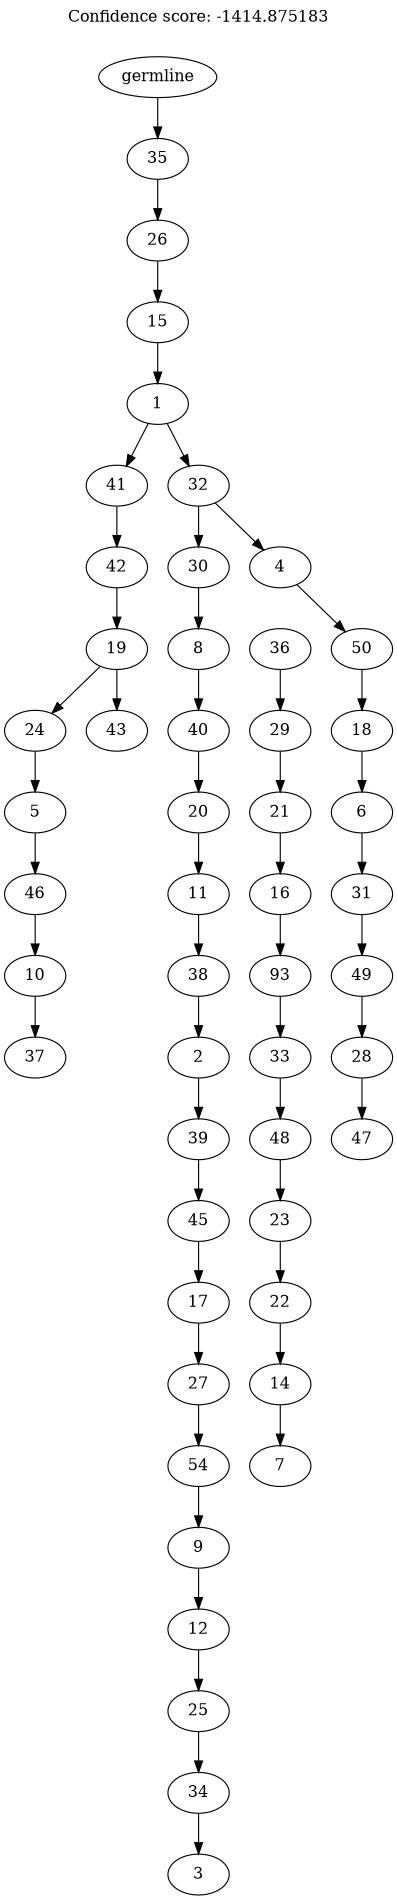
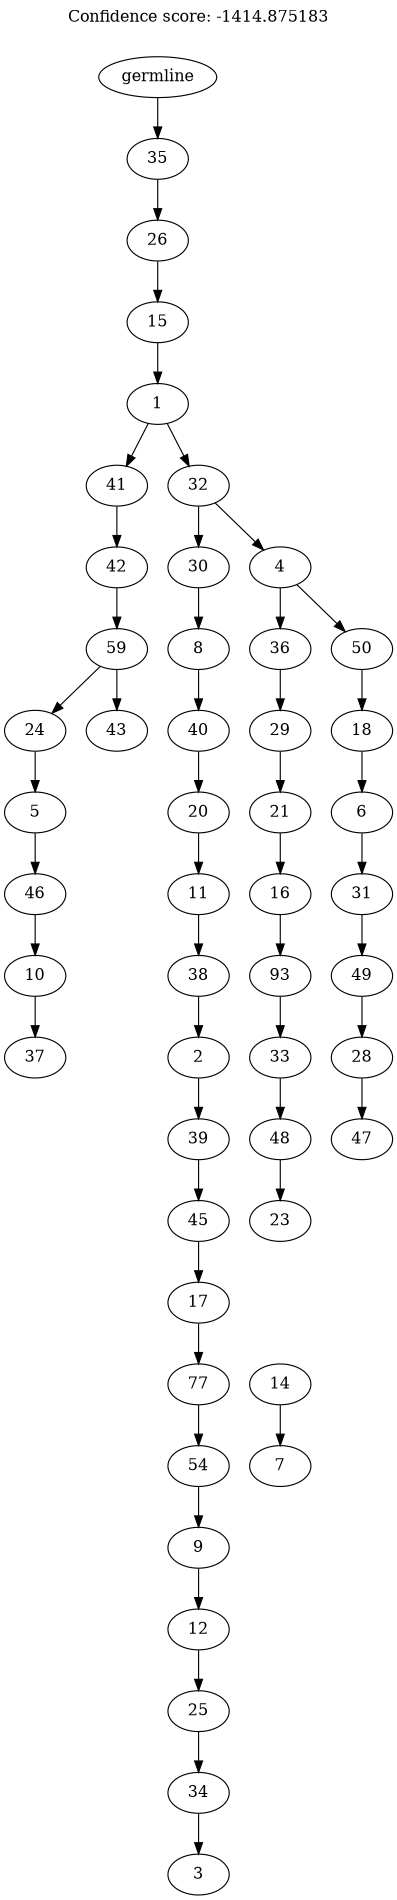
  digraph {
    label="Confidence score: -1414.875183"
    labelloc=t
    n1 [label=10]
    n2 [label=37]
    n3 [label=46]
    n4 [label=5]
    n5 [label=24]
-   n6 [label=19]
+   n6 [label=59]
    n7 [label=43]
    n8 [label=42]
    n9 [label=41]
    n10 [label=34]
    n11 [label=3]
    n12 [label=25]
    n13 [label=12]
    n14 [label=9]
    n15 [label=54]
-   n16 [label=27]
+   n16 [label=77]
    n17 [label=17]
    n18 [label=45]
    n19 [label=39]
    n20 [label=2]
    n21 [label=38]
    n22 [label=11]
    n23 [label=20]
    n24 [label=40]
    n25 [label=8]
    n26 [label=30]
    n27 [label=14]
    n28 [label=7]
-   n29 [label=22]
    n30 [label=23]
    n31 [label=48]
    n32 [label=33]
    n33 [label=93]
    n34 [label=16]
    n35 [label=21]
    n36 [label=29]
    n37 [label=36]
    n38 [label=28]
    n39 [label=47]
    n40 [label=49]
    n41 [label=31]
    n42 [label=6]
    n43 [label=18]
    n44 [label=50]
    n45 [label=4]
    n46 [label=32]
    n47 [label=1]
    n48 [label=15]
    n49 [label=26]
    n50 [label=35]
    n51 [label=germline]
    n1 -> n2
    n3 -> n1
    n4 -> n3
    n5 -> n4
    n6 -> n5
    n6 -> n7
    n8 -> n6
    n9 -> n8
    n10 -> n11
    n12 -> n10
    n13 -> n12
    n14 -> n13
    n15 -> n14
    n16 -> n15
    n17 -> n16
    n18 -> n17
    n19 -> n18
    n20 -> n19
    n21 -> n20
    n22 -> n21
    n23 -> n22
    n24 -> n23
    n25 -> n24
    n26 -> n25
    n27 -> n28
-   n29 -> n27
-   n30 -> n29
    n31 -> n30
    n32 -> n31
    n33 -> n32
    n34 -> n33
    n35 -> n34
    n36 -> n35
    n37 -> n36
    n38 -> n39
    n40 -> n38
    n41 -> n40
    n42 -> n41
    n43 -> n42
    n44 -> n43
+   n45 -> n37
    n45 -> n44
    n46 -> n26
    n46 -> n45
    n47 -> n9
    n47 -> n46
    n48 -> n47
    n49 -> n48
    n50 -> n49
    n51 -> n50
  }
